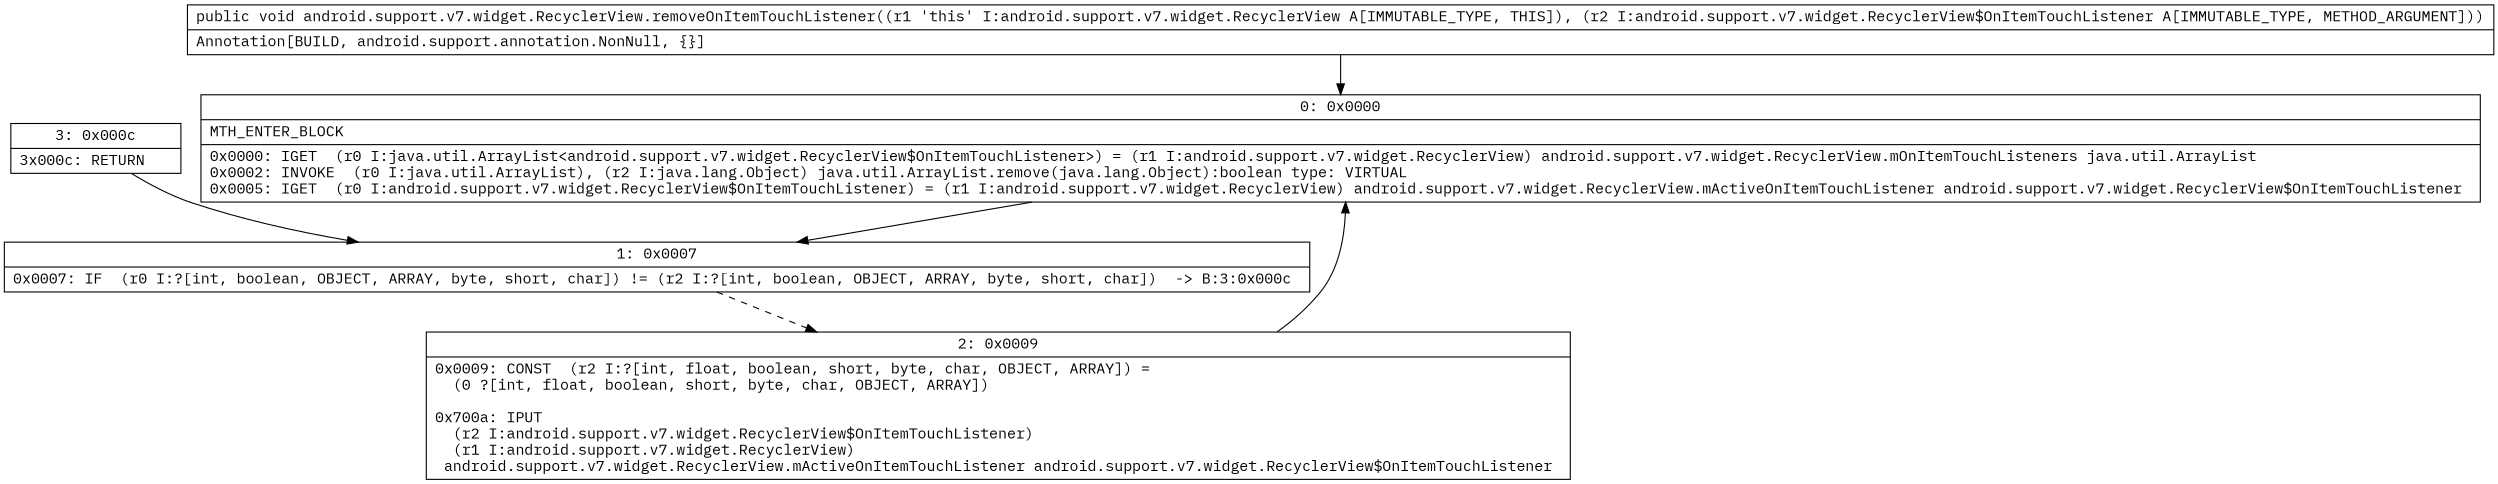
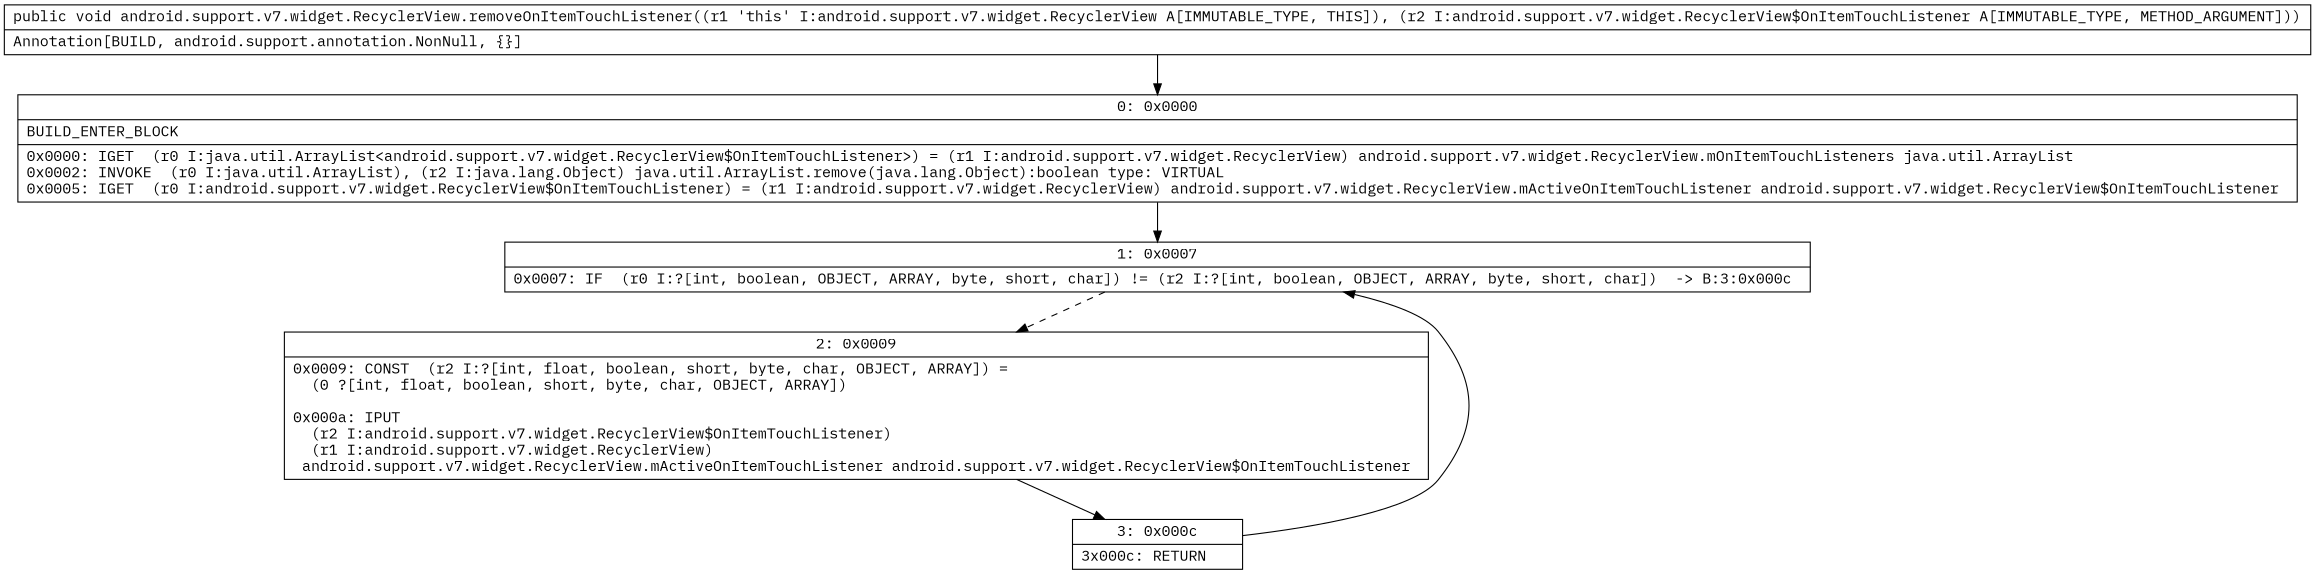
  digraph {
    fontname="IBM Plex Mono"
    node [fontname="IBM Plex Mono" shape=record]
    edge [fontname="IBM Plex Mono"]
-   n1 [label="{0\:\ 0x0000|MTH_ENTER_BLOCK\l|0x0000: IGET  (r0 I:java.util.ArrayList\<android.support.v7.widget.RecyclerView$OnItemTouchListener\>) = (r1 I:android.support.v7.widget.RecyclerView) android.support.v7.widget.RecyclerView.mOnItemTouchListeners java.util.ArrayList \l0x0002: INVOKE  (r0 I:java.util.ArrayList), (r2 I:java.lang.Object) java.util.ArrayList.remove(java.lang.Object):boolean type: VIRTUAL \l0x0005: IGET  (r0 I:android.support.v7.widget.RecyclerView$OnItemTouchListener) = (r1 I:android.support.v7.widget.RecyclerView) android.support.v7.widget.RecyclerView.mActiveOnItemTouchListener android.support.v7.widget.RecyclerView$OnItemTouchListener \l}"]
+   n1 [label="{0\:\ 0x0000|BUILD_ENTER_BLOCK\l|0x0000: IGET  (r0 I:java.util.ArrayList\<android.support.v7.widget.RecyclerView$OnItemTouchListener\>) = (r1 I:android.support.v7.widget.RecyclerView) android.support.v7.widget.RecyclerView.mOnItemTouchListeners java.util.ArrayList \l0x0002: INVOKE  (r0 I:java.util.ArrayList), (r2 I:java.lang.Object) java.util.ArrayList.remove(java.lang.Object):boolean type: VIRTUAL \l0x0005: IGET  (r0 I:android.support.v7.widget.RecyclerView$OnItemTouchListener) = (r1 I:android.support.v7.widget.RecyclerView) android.support.v7.widget.RecyclerView.mActiveOnItemTouchListener android.support.v7.widget.RecyclerView$OnItemTouchListener \l}"]
    n2 [label="{1\:\ 0x0007|0x0007: IF  (r0 I:?[int, boolean, OBJECT, ARRAY, byte, short, char]) != (r2 I:?[int, boolean, OBJECT, ARRAY, byte, short, char])  \-\> B:3:0x000c \l}"]
-   n3 [label="{2\:\ 0x0009|0x0009: CONST  (r2 I:?[int, float, boolean, short, byte, char, OBJECT, ARRAY]) = \l  (0 ?[int, float, boolean, short, byte, char, OBJECT, ARRAY])\l \l0x700a: IPUT  \l  (r2 I:android.support.v7.widget.RecyclerView$OnItemTouchListener)\l  (r1 I:android.support.v7.widget.RecyclerView)\l android.support.v7.widget.RecyclerView.mActiveOnItemTouchListener android.support.v7.widget.RecyclerView$OnItemTouchListener \l}"]
+   n3 [label="{2\:\ 0x0009|0x0009: CONST  (r2 I:?[int, float, boolean, short, byte, char, OBJECT, ARRAY]) = \l  (0 ?[int, float, boolean, short, byte, char, OBJECT, ARRAY])\l \l0x000a: IPUT  \l  (r2 I:android.support.v7.widget.RecyclerView$OnItemTouchListener)\l  (r1 I:android.support.v7.widget.RecyclerView)\l android.support.v7.widget.RecyclerView.mActiveOnItemTouchListener android.support.v7.widget.RecyclerView$OnItemTouchListener \l}"]
    n4 [label="{3\:\ 0x000c|3x000c: RETURN   \l}"]
    n5 [label="{public void android.support.v7.widget.RecyclerView.removeOnItemTouchListener((r1 'this' I:android.support.v7.widget.RecyclerView A[IMMUTABLE_TYPE, THIS]), (r2 I:android.support.v7.widget.RecyclerView$OnItemTouchListener A[IMMUTABLE_TYPE, METHOD_ARGUMENT]))  | Annotation[BUILD, android.support.annotation.NonNull, \{\}]\l}"]
    n1 -> n2
    n2 -> n3 [style=dashed]
-   n3 -> n1
+   n3 -> n4
    n4 -> n2
    n5 -> n1
  }
